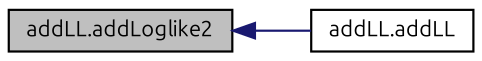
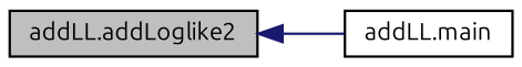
  digraph {
    rankdir=LR
    fontname=Ubuntu
    node [color=black fontname=Ubuntu fontsize=10 shape=record style=filled]
    n1 [fillcolor=grey75 fontcolor=black height=0.2 label="addLL.addLoglike2" width=0.4]
-   n2 [fillcolor=white height=0.2 label="addLL.addLL" width=0.4]
+   n2 [fillcolor=white height=0.2 label="addLL.main" width=0.4]
    n1 -> n2 [color=midnightblue dir=back fontname=Ubuntu fontsize=10 labelfontname=Helvetica labelfontsize=10 style=solid]
  }
